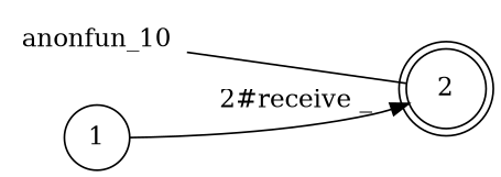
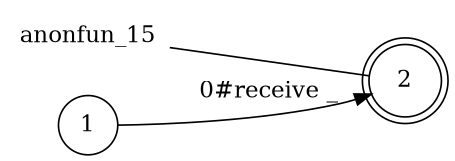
  digraph {
    rankdir=LR
-   n1 [label=anonfun_10 shape=plaintext]
+   n1 [label=anonfun_15 shape=plaintext]
    n2 [label=2 shape=doublecircle]
    n3 [label=1 shape=circle]
    n1 -> n2 [arrowhead=none]
-   n3 -> n2 [label="2#receive _"]
+   n3 -> n2 [label="0#receive _"]
  }
